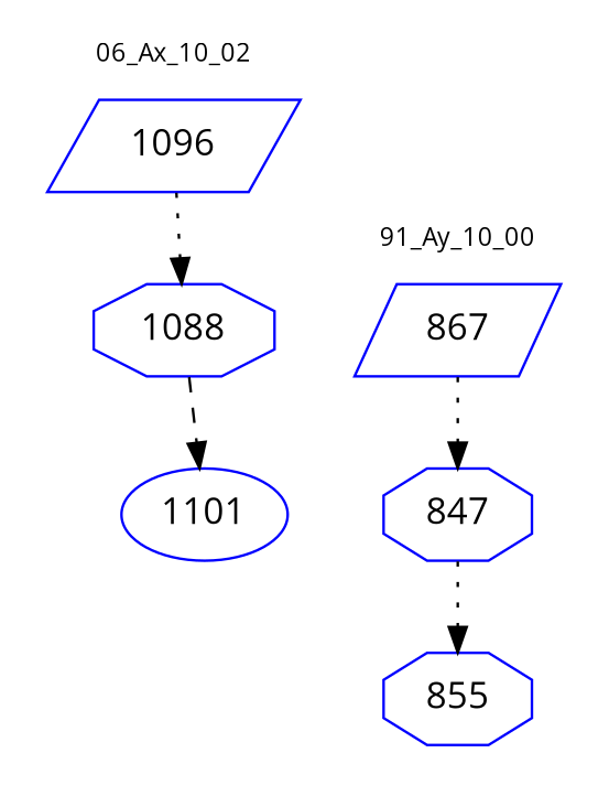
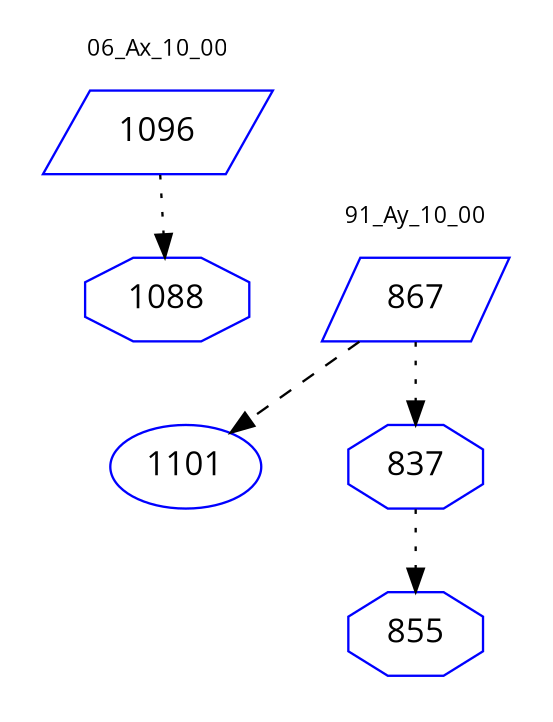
  digraph {
    fontname="Open Sans"
    node [color=blue fontname="Open Sans" shape=octagon]
    edge [color=black fontname="Open Sans" style=dotted]
    n1 [label=1096 shape=parallelogram]
    n2 [label=1088]
    n3 [label=1101 shape=ellipse]
    n4 [label=867 shape=parallelogram]
-   n5 [label=847]
+   n5 [label=837]
    n6 [label=855]
    subgraph cluster_1 {
      color=white
      fontsize=10
-     label="06_Ax_10_02"
+     label="06_Ax_10_00"
      n1
      n2
      n3
    }
    subgraph cluster_2 {
      color=white
      fontsize=10
      label="91_Ay_10_00"
      n4
      n5
      n6
    }
    n1 -> n2
-   n2 -> n3 [style=dashed]
+   n4 -> n3 [style=dashed]
    n4 -> n5
    n5 -> n6
  }
